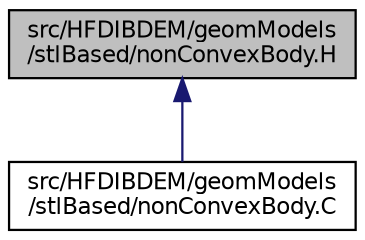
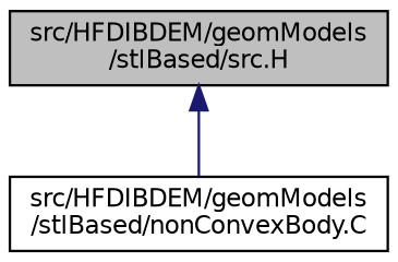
  digraph {
    node [color=black fontname=Helvetica fontsize=10 shape=record style=filled]
-   n1 [fillcolor=grey75 fontcolor=black height=0.2 label="src/HFDIBDEM/geomModels\l/stlBased/nonConvexBody.H" width=0.4]
+   n1 [fillcolor=grey75 fontcolor=black height=0.2 label="src/HFDIBDEM/geomModels\l/stlBased/src.H" width=0.4]
    n2 [fillcolor=white height=0.2 label="src/HFDIBDEM/geomModels\l/stlBased/nonConvexBody.C" width=0.4]
    n1 -> n2 [color=midnightblue dir=back fontname=Helvetica fontsize=10 labelfontname=Helvetica labelfontsize=10 style=solid]
  }
